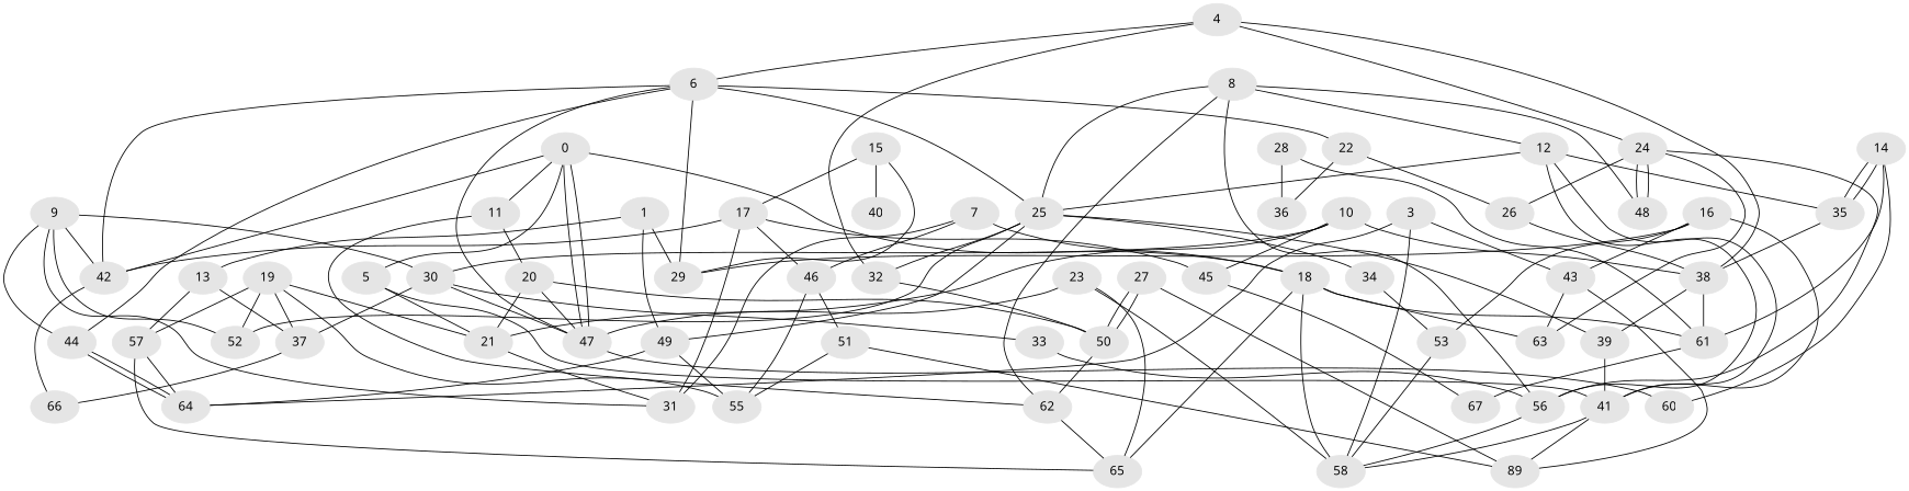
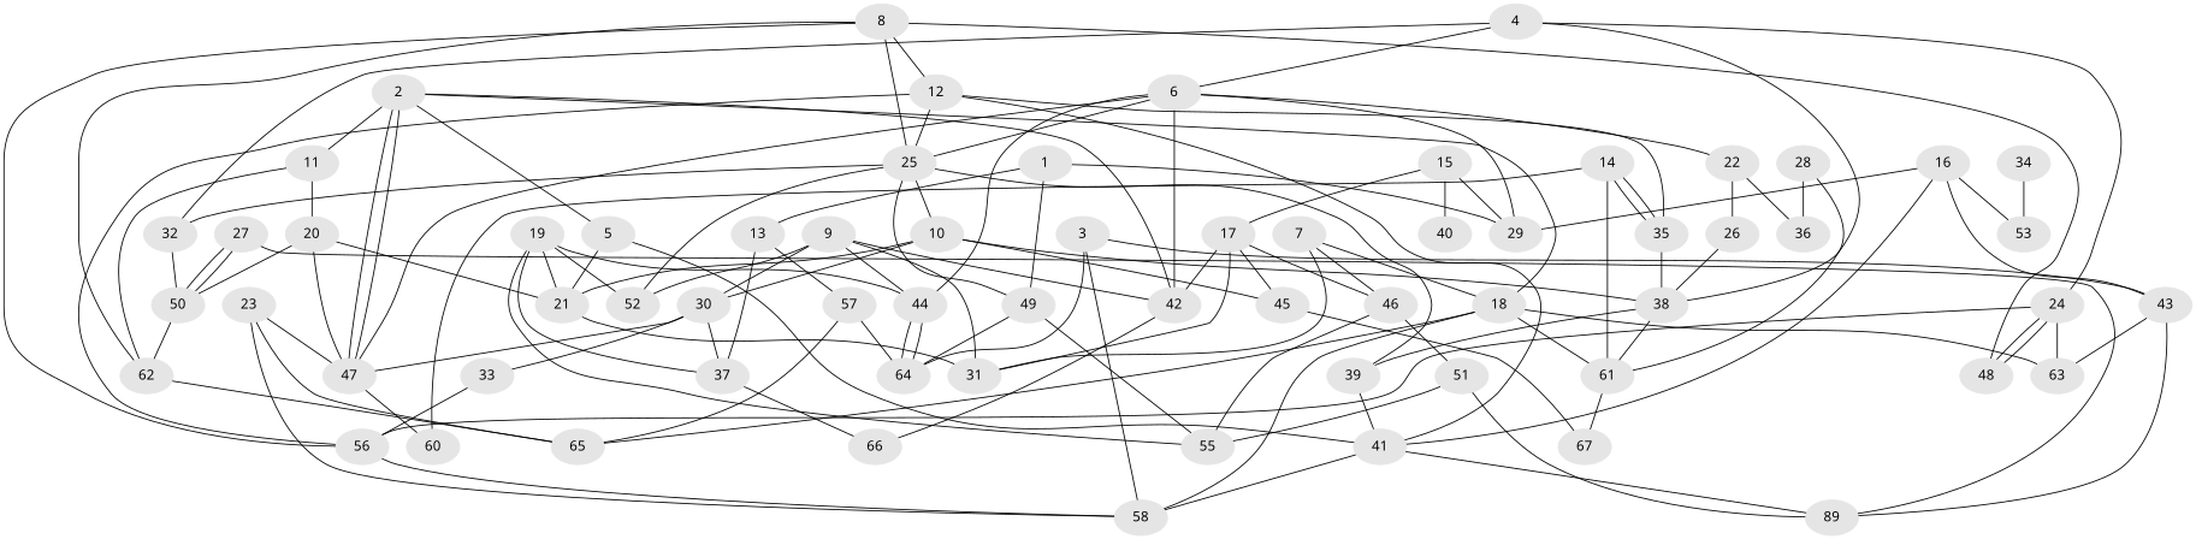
  graph {
    fontname="Noto Sans"
    node [color=gray90 fontname="Noto Sans" style=filled]
    edge [fontname="Noto Sans"]
    1
    13
    29
    49
    37
    57
    64
    55
-   2 [label=0]
+   2
    5
    11
    18
    42
    47
    21
    41
    62
    20
    58
    61
    63
    65
    66
    60
    3
    43
    n27 [label=89]
    4
    6
    24
    32
    38
    22
    25
    44
    48
    56
    26
    50
    39
    31
    36
    52
    34
    7
    46
    51
    8
    12
    35
    9
    30
    33
    10
    45
    67
    14
    15
    17
    40
    16
    53
    19
    23
    27
    28
    1 -- 13
    1 -- 29
    1 -- 49
    13 -- 37
    13 -- 57
    49 -- 64
    49 -- 55
    37 -- 66
    57 -- 64
    57 -- 65
    2 -- 5
    2 -- 11
    2 -- 18
    2 -- 42
    2 -- 47
    2 -- 47
    5 -- 21
    5 -- 41
    11 -- 62
    11 -- 20
    18 -- 58
    18 -- 61
    18 -- 63
    18 -- 65
    42 -- 66
    47 -- 60
    21 -- 31
    41 -- 58
    41 -- n27
    62 -- 65
    20 -- 47
    20 -- 21
    20 -- 50
    61 -- 67
    3 -- 64
    3 -- 58
    3 -- 43
    43 -- 63
    43 -- n27
    4 -- 6
    4 -- 24
    4 -- 32
    4 -- 38
    6 -- 29
    6 -- 42
    6 -- 47
    6 -- 22
    6 -- 25
    6 -- 44
    24 -- 63
    24 -- 48
    24 -- 48
    24 -- 56
-   24 -- 26
    32 -- 50
    38 -- 61
    38 -- 39
    22 -- 26
    22 -- 36
    25 -- 49
    25 -- 32
    25 -- 39
    25 -- 52
-   25 -- 34
+   25 -- 10
    44 -- 64
    44 -- 64
    56 -- 58
    26 -- 38
    50 -- 62
    39 -- 41
    34 -- 53
    7 -- 18
    7 -- 31
    7 -- 46
    46 -- 55
    46 -- 51
    51 -- 55
    51 -- n27
    8 -- 62
    8 -- 25
    8 -- 48
    8 -- 56
    8 -- 12
    12 -- 41
    12 -- 25
    12 -- 56
    12 -- 35
    35 -- 38
    9 -- 42
    9 -- 44
    9 -- 31
    9 -- 52
    9 -- 30
    30 -- 37
    30 -- 47
    30 -- 33
    33 -- 56
    10 -- 21
    10 -- 38
    10 -- 30
    10 -- 45
    45 -- 67
    14 -- 61
    14 -- 60
    14 -- 35
    14 -- 35
    15 -- 29
    15 -- 17
    15 -- 40
    17 -- 42
    17 -- 31
    17 -- 46
    17 -- 45
    16 -- 29
    16 -- 41
    16 -- 43
    16 -- 53
-   53 -- 58
    19 -- 37
-   19 -- 57
+   19 -- 44
    19 -- 55
    19 -- 21
    19 -- 52
    23 -- 47
    23 -- 58
    23 -- 65
    27 -- n27
    27 -- 50
    27 -- 50
    28 -- 61
    28 -- 36
  }
